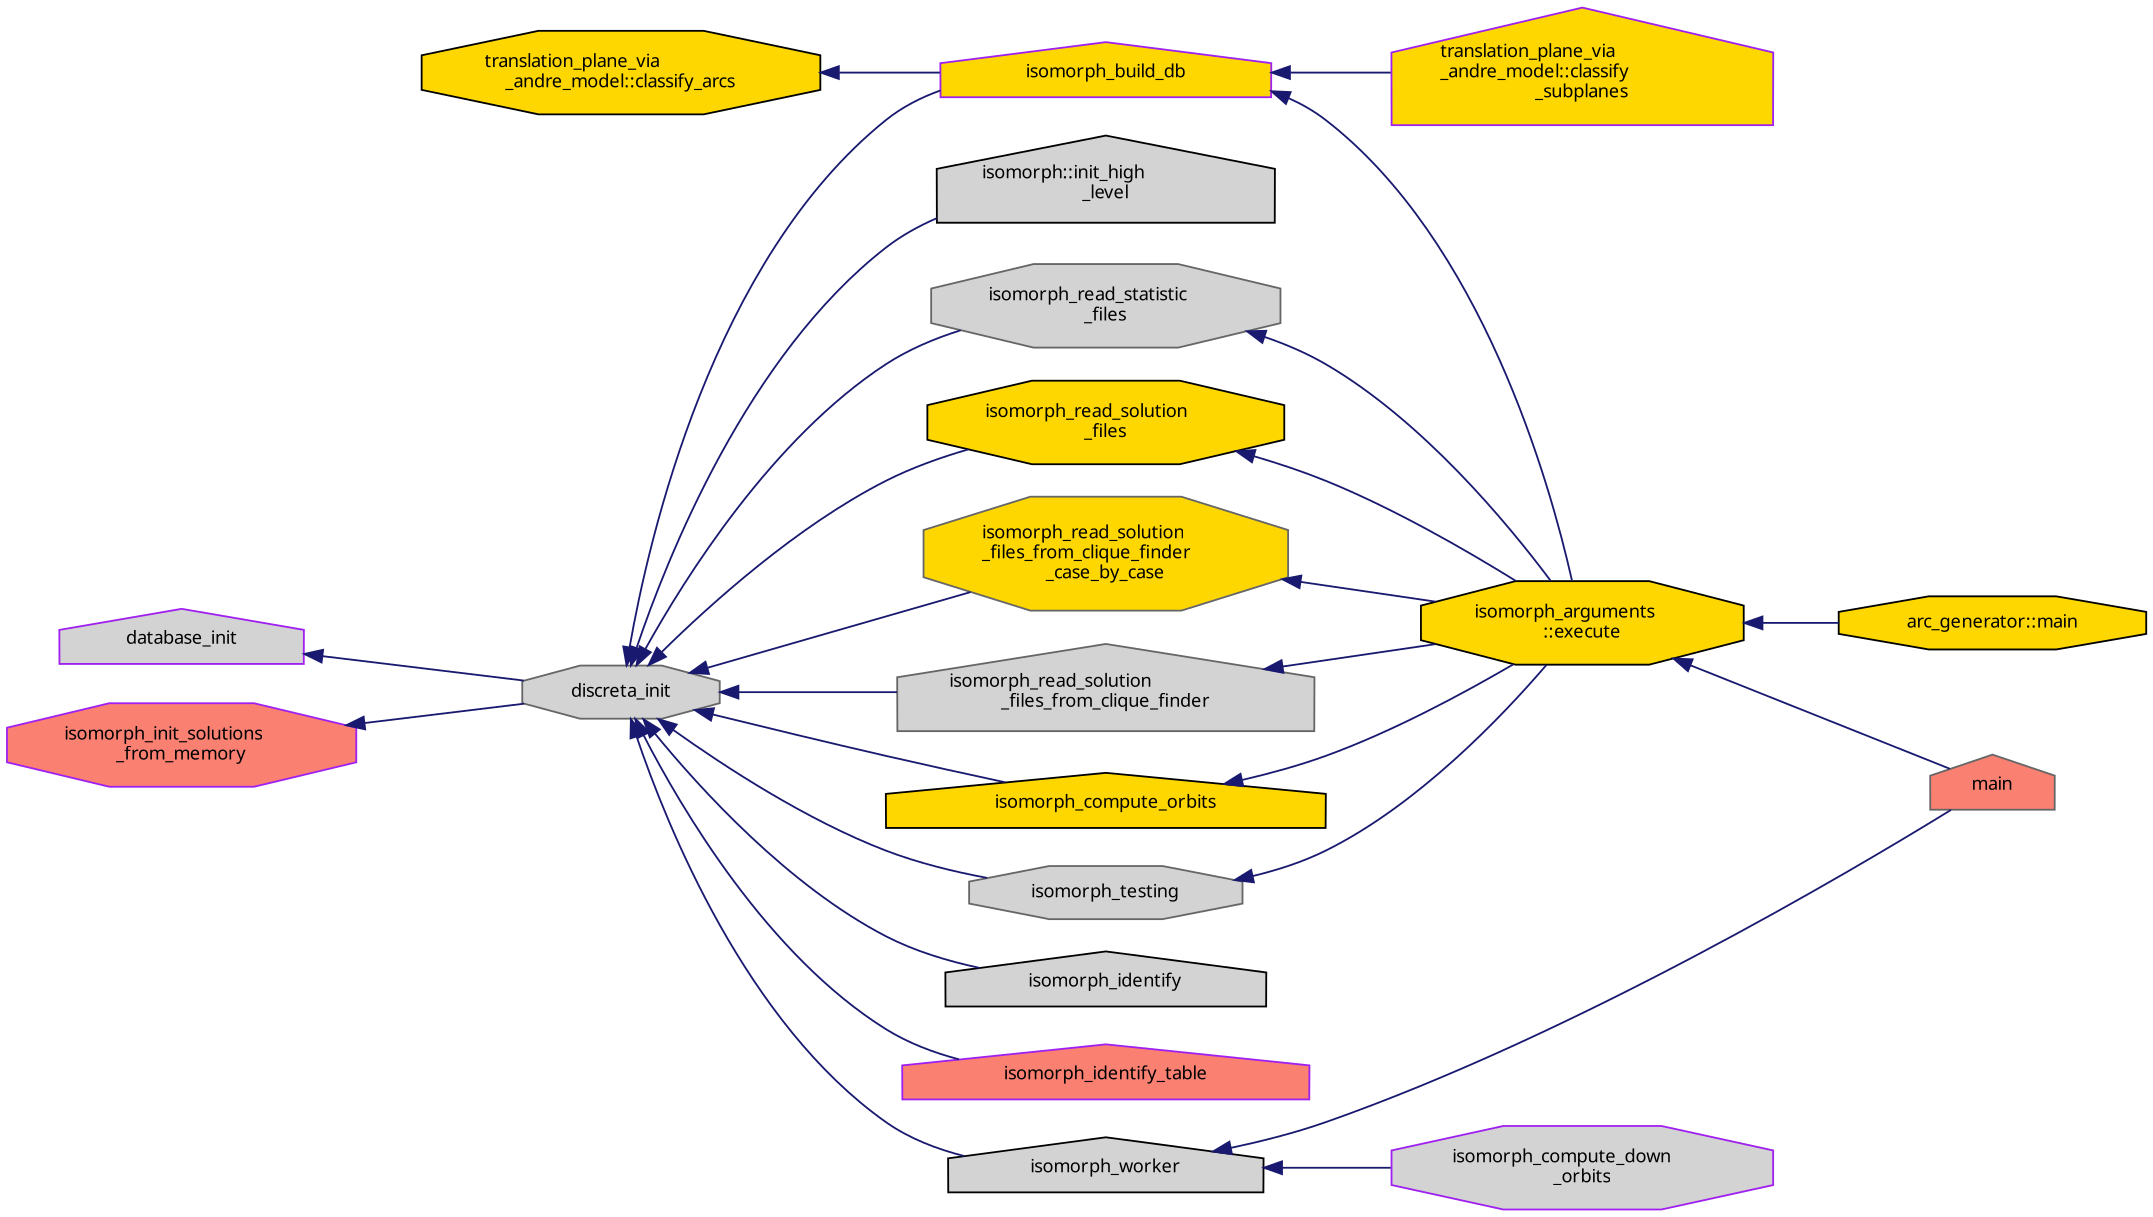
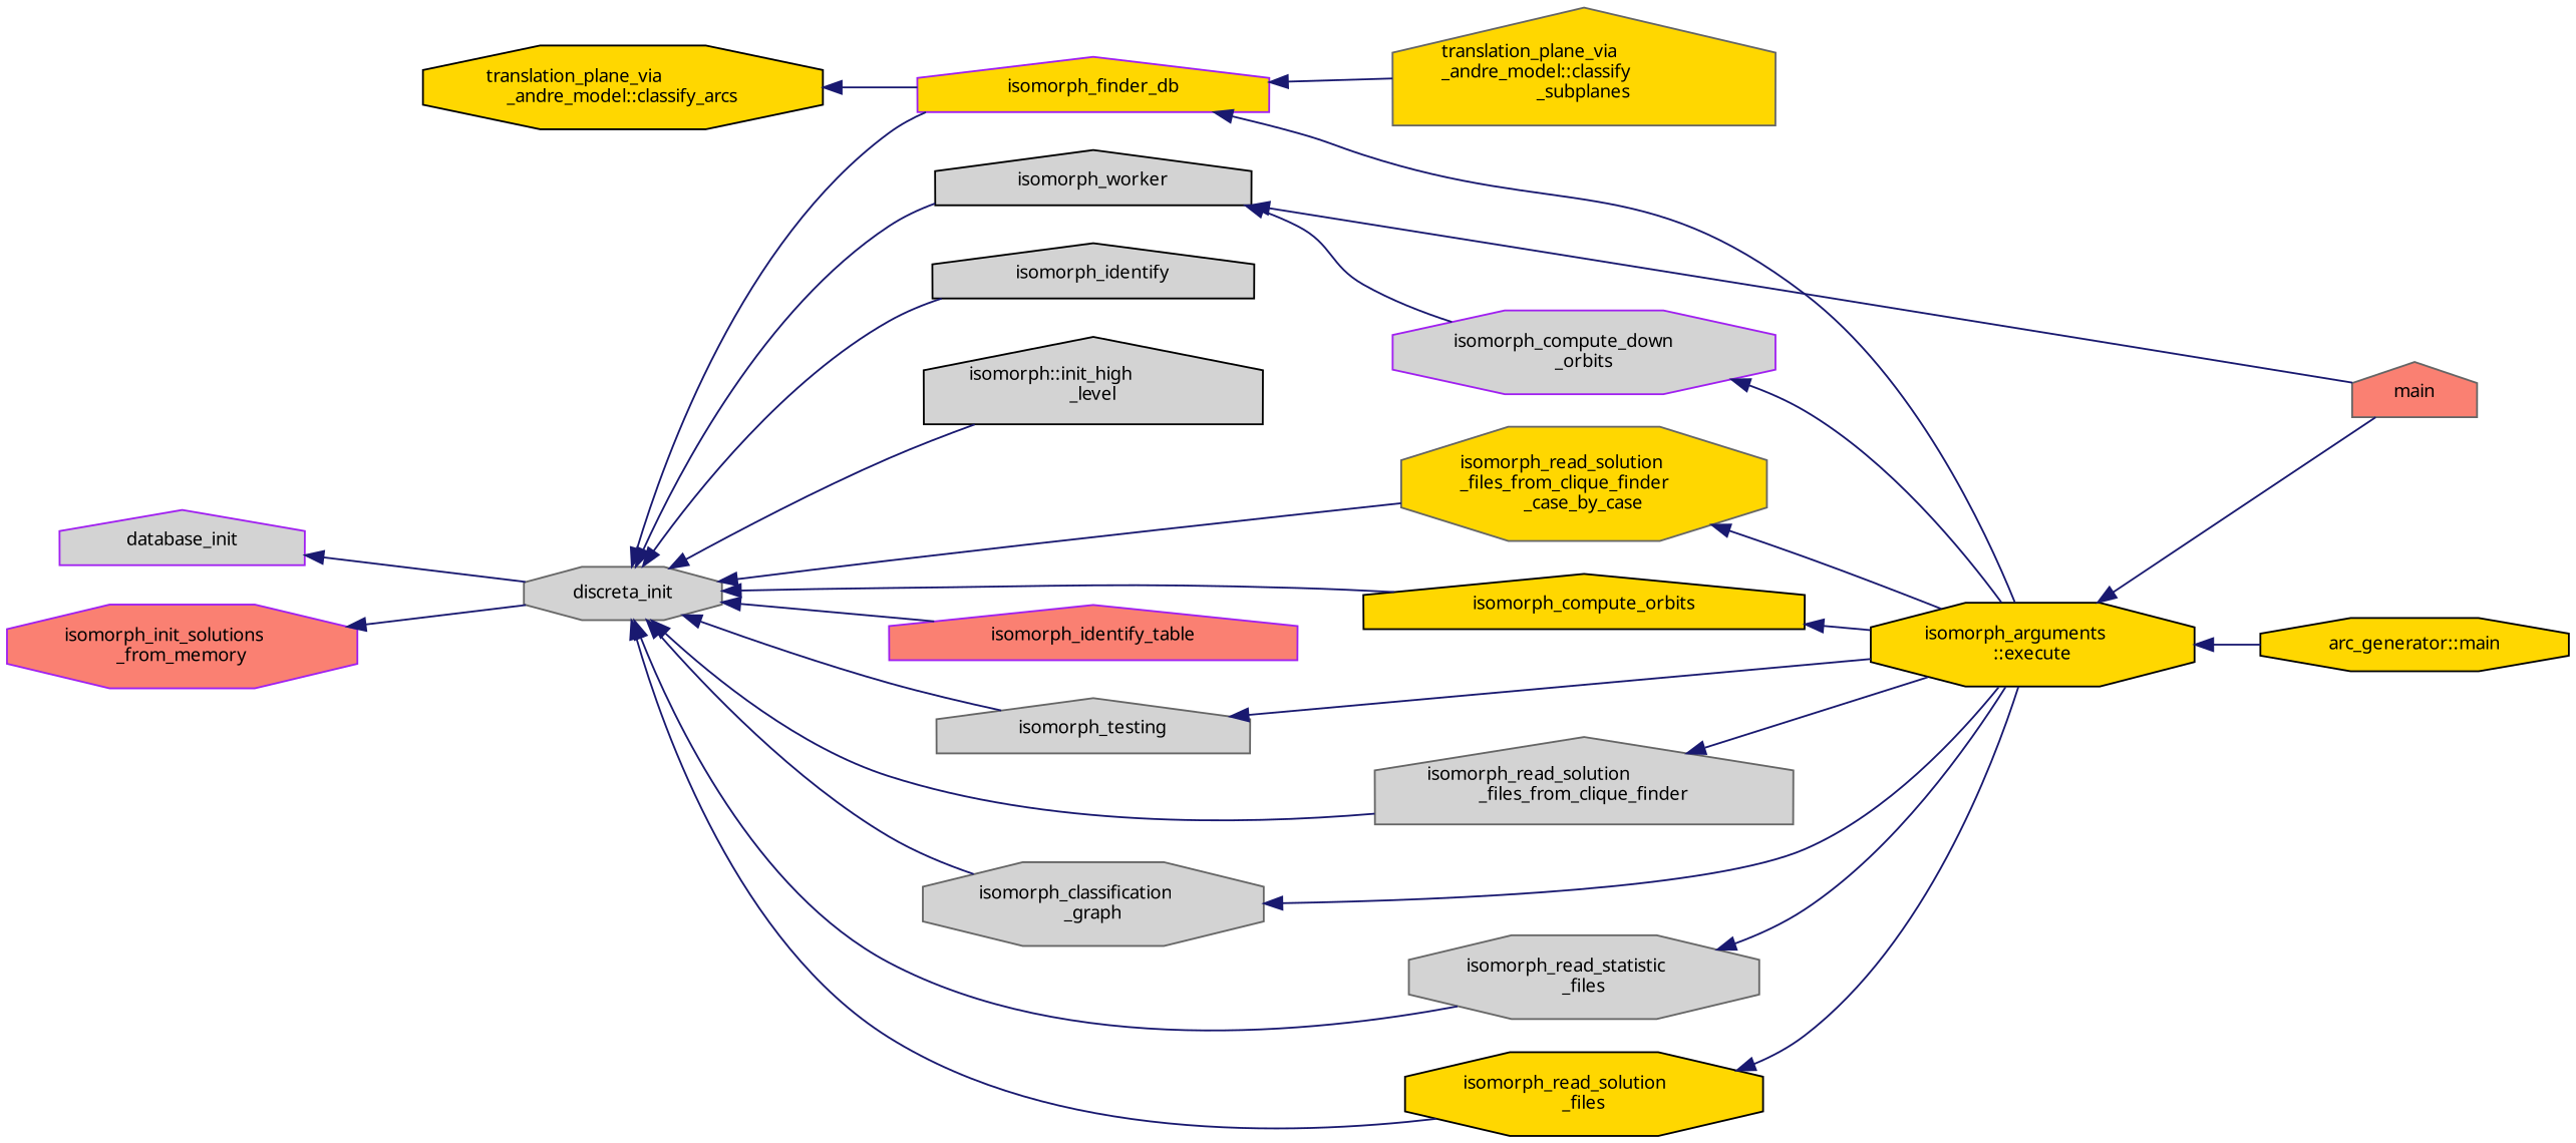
  digraph {
    fontname="Noto Sans"
    rankdir=LR
    node [color=gray40 fillcolor=lightgrey fontname="Noto Sans" fontsize=10 shape=octagon style=filled]
    edge [color=midnightblue dir=back fontname="Noto Sans" fontsize=10 labelfontname=Helvetica labelfontsize=10 style=solid]
    n1 [color=purple fontcolor=black height=0.2 label=database_init shape=house width=0.4]
    n2 [height=0.2 label=discreta_init width=0.4]
    n3 [color=black height=0.2 label="isomorph::init_high\l_level" shape=house width=0.4]
    n4 [height=0.2 label="isomorph_read_statistic\l_files" width=0.4]
-   n5 [color=purple fillcolor=gold height=0.2 label=isomorph_build_db shape=house width=0.4]
+   n5 [color=purple fillcolor=gold height=0.2 label=isomorph_finder_db shape=house width=0.4]
    n6 [color=black fillcolor=gold height=0.2 label="isomorph_read_solution\l_files" width=0.4]
    n7 [fillcolor=gold height=0.2 label="isomorph_read_solution\l_files_from_clique_finder\l_case_by_case" width=0.4]
    n8 [height=0.2 label="isomorph_read_solution\l_files_from_clique_finder" shape=house width=0.4]
    n9 [color=black fillcolor=gold height=0.2 label=isomorph_compute_orbits shape=house width=0.4]
-   n10 [height=0.2 label=isomorph_testing width=0.4]
+   n10 [height=0.2 label=isomorph_testing shape=house width=0.4]
+   n11 [height=0.2 label="isomorph_classification\l_graph" width=0.4]
    n12 [color=black height=0.2 label=isomorph_identify shape=house width=0.4]
    n13 [color=purple fillcolor=salmon height=0.2 label=isomorph_identify_table shape=house width=0.4]
    n14 [color=black height=0.2 label=isomorph_worker shape=house width=0.4]
    n15 [color=black fillcolor=gold height=0.2 label="isomorph_arguments\l::execute" width=0.4]
-   n16 [color=purple fillcolor=gold height=0.2 label="translation_plane_via\l_andre_model::classify\l_subplanes" shape=house width=0.4]
+   n16 [fillcolor=gold height=0.2 label="translation_plane_via\l_andre_model::classify\l_subplanes" shape=house width=0.4]
    n17 [color=purple fillcolor=salmon height=0.2 label="isomorph_init_solutions\l_from_memory" width=0.4]
    n18 [fillcolor=salmon height=0.2 label=main shape=house width=0.4]
    n19 [color=purple height=0.2 label="isomorph_compute_down\l_orbits" width=0.4]
    n20 [color=black fillcolor=gold height=0.2 label="arc_generator::main" width=0.4]
    n21 [color=black fillcolor=gold height=0.2 label="translation_plane_via\l_andre_model::classify_arcs" width=0.4]
    n1 -> n2
    n2 -> n3
    n2 -> n4
    n2 -> n5
    n2 -> n6
    n2 -> n7
    n2 -> n8
    n2 -> n9
    n2 -> n10
+   n2 -> n11
    n2 -> n12
    n2 -> n13
    n2 -> n14
    n4 -> n15
    n5 -> n15
    n5 -> n16
    n6 -> n15
    n7 -> n15
    n8 -> n15
    n9 -> n15
    n10 -> n15
+   n11 -> n15
    n14 -> n18
    n14 -> n19
    n15 -> n18
    n15 -> n20
    n17 -> n2
+   n19 -> n15
    n21 -> n5
  }
